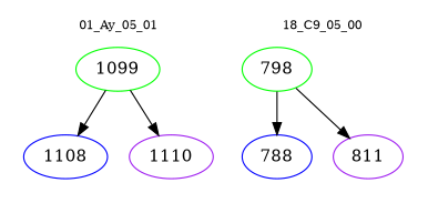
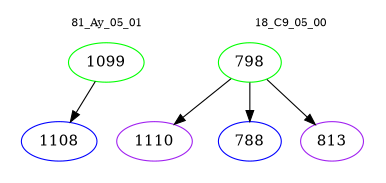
  digraph {
    node [color=green]
    edge [color=black]
    n1 [label=1099]
    n2 [color=blue label=1108]
    n3 [color=purple label=1110]
    n4 [label=798]
    n5 [color=blue label=788]
-   n6 [color=purple label=811]
+   n6 [color=purple label=813]
    subgraph cluster_1 {
      color=white
      fontsize=10
-     label="01_Ay_05_01"
+     label="81_Ay_05_01"
      n1
      n2
      n3
    }
    subgraph cluster_2 {
      color=white
      fontsize=10
      label="18_C9_05_00"
      n4
      n5
      n6
    }
    n1 -> n2
-   n1 -> n3
+   n4 -> n3
    n4 -> n5
    n4 -> n6
  }
